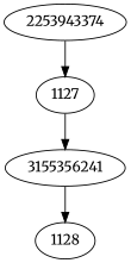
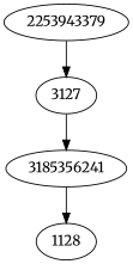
  strict digraph {
    fontname=Merriweather
    node [fontname=Merriweather]
    edge [fontname=Merriweather]
-   1127
-   3155356241
+   1127 [label=3127]
+   3155356241 [label=3185356241]
    1128
-   2253943374
+   2253943374 [label=2253943379]
    1127 -> 3155356241
    3155356241 -> 1128
    2253943374 -> 1127
  }
